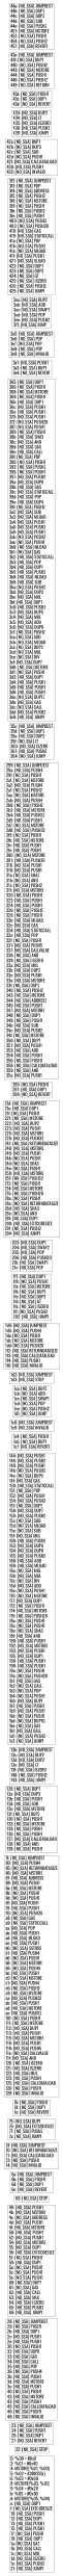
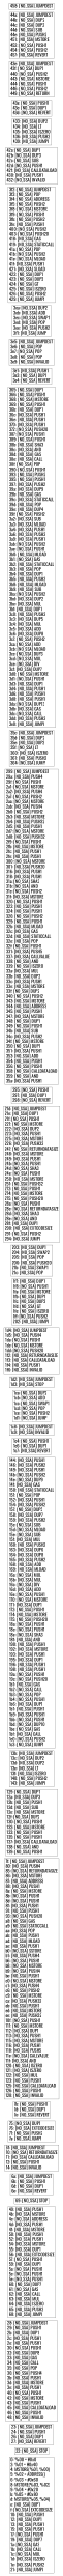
  digraph {
    rankdir=LR
    fontname=Oswald
    node [fontname=Oswald fontsize=30.0 rank=same shape=box]
    n1 [label="0: %00 = #0x0\l2: %01 = #0x40\l4: MSTORE(%01, %00)\l5: %02 = ADDRESS()\l6: %03 = #0x60\l8: MSTORE(%03, %02)\l9: %04 = #0x20\lb: %05 = #0x80\ld: MSTORE(%05, %04)\le: [NO_SSA] DUP1\lf: [NO_SSA] EXTCODESIZE\l10: [NO_SSA] PUSH1\l12: [NO_SSA] DUP1\l13: [NO_SSA] PUSH1\l15: [NO_SSA] PUSH1\l17: [NO_SSA] PUSH1\l19: [NO_SSA] DUP7\l1a: [NO_SSA] GAS\l1b: [NO_SSA] CALL\l1c: [NO_SSA] MUL\l1d: [NO_SSA] ISZERO\l1e: [NO_SSA] PUSH2\l21: [NO_SSA] JUMPI\l"]
    n2 [label="22: [NO_SSA] STOP\l"]
    n3 [label="23: [NO_SSA] JUMPDEST\l24: [NO_SSA] PUSH1\l26: [NO_SSA] DUP1\l27: [NO_SSA] REVERT\l"]
    n4 [label="28: [NO_SSA] JUMPDEST\l29: [NO_SSA] PUSH1\l2b: [NO_SSA] DUP1\l2c: [NO_SSA] PUSH1\l2e: [NO_SSA] PUSH1\l30: [NO_SSA] PUSH1\l32: [NO_SSA] DUP8\l33: [NO_SSA] GAS\l34: [NO_SSA] CALL\l35: [NO_SSA] POP\l36: [NO_SSA] PUSH4\l3b: [NO_SSA] PUSH1\l3d: [NO_SSA] MSTORE\l3e: [NO_SSA] PUSH1\l40: [NO_SSA] PUSH1\l42: [NO_SSA] MSTORE\l43: [NO_SSA] PUSH1\l45: [NO_SSA] CALLDATALOAD\l46: [NO_SSA] PUSH1\l48: [NO_SSA] INVALID\l"]
    n5 [label="49: [NO_SSA] PUSH1\l4b: [NO_SSA] MSTORE\l4c: [NO_SSA] ADDRESS\l4d: [NO_SSA] PUSH1\l4f: [NO_SSA] MSTORE\l50: [NO_SSA] PUSH1\l52: [NO_SSA] PUSH1\l54: [NO_SSA] MSTORE\l55: [NO_SSA] DUP1\l56: [NO_SSA] EXTCODESIZE\l57: [NO_SSA] PUSH1\l59: [NO_SSA] DUP1\l5a: [NO_SSA] PUSH1\l5c: [NO_SSA] PUSH1\l5e: [NO_SSA] PUSH1\l60: [NO_SSA] DUP7\l61: [NO_SSA] GAS\l62: [NO_SSA] CALL\l63: [NO_SSA] MUL\l64: [NO_SSA] ISZERO\l65: [NO_SSA] PUSH2\l68: [NO_SSA] JUMPI\l"]
    n6 [label="69: [NO_SSA] STOP\l"]
    n7 [label="6a: [NO_SSA] JUMPDEST\l6b: [NO_SSA] PUSH1\l6d: [NO_SSA] DUP1\l6e: [NO_SSA] REVERT\l"]
    n8 [label="6f: [NO_SSA] JUMPDEST\l70: [NO_SSA] RETURNDATASIZE\l71: [NO_SSA] CALLDATALOAD\l72: [NO_SSA] PUSH1\l74: [NO_SSA] INVALID\l"]
    n9 [label="75: [NO_SSA] DUP1\l76: [NO_SSA] EXTCODESIZE\l77: [NO_SSA] PUSH2\l7a: [NO_SSA] JUMPI\l"]
    n10 [label="7b: [NO_SSA] PUSH1\l7d: [NO_SSA] DUP1\l7e: [NO_SSA] REVERT\l"]
    n11 [label="7f: [NO_SSA] JUMPDEST\l80: [NO_SSA] PUSH4\l85: [NO_SSA] RETURNDATASIZE\l86: [NO_SSA] MSTORE\l87: [NO_SSA] ADDRESS\l88: [NO_SSA] PUSH1\l8a: [NO_SSA] MSTORE\l8b: [NO_SSA] PUSH1\l8d: [NO_SSA] PUSH1\l8f: [NO_SSA] PUSH1\l91: [NO_SSA] PUSH1\l93: [NO_SSA] PUSH20\la8: [NO_SSA] GAS\la9: [NO_SSA] STATICCALL\laa: [NO_SSA] POP\lab: [NO_SSA] PUSH1\lad: [NO_SSA] MLOAD\lae: [NO_SSA] PUSH1\lb0: [NO_SSA] SSTORE\lb1: [NO_SSA] PUSH4\lb6: [NO_SSA] PUSH1\lb8: [NO_SSA] MSTORE\lb9: [NO_SSA] PUSH4\lbe: [NO_SSA] PUSH1\lc0: [NO_SSA] MSTORE\lc1: [NO_SSA] PUSH4\lc6: [NO_SSA] PUSH2\lc9: [NO_SSA] MSTORE\lca: [NO_SSA] PUSH32\leb: [NO_SSA] PUSH1\led: [NO_SSA] MSTORE\lee: [NO_SSA] PUSH32\l10f: [NO_SSA] PUSH1\l111: [NO_SSA] MSTORE\l112: [NO_SSA] DUP1\l113: [NO_SSA] PUSH1\l115: [NO_SSA] MSTORE\l116: [NO_SSA] PUSH1\l118: [NO_SSA] PUSH5\l11e: [NO_SSA] CALLVALUE\l11f: [NO_SSA] AND\l120: [NO_SSA] ISZERO\l121: [NO_SSA] ISZERO\l122: [NO_SSA] MUL\l123: [NO_SSA] PUSH1\l125: [NO_SSA] CALLDATALOAD\l126: [NO_SSA] PUSH1\l128: [NO_SSA] INVALID\l"]
    n12 [label="129: [NO_SSA] DUP1\l12a: [NO_SSA] DUP3\l12b: [NO_SSA] PUSH1\l12d: [NO_SSA] SUB\l12e: [NO_SSA] MSTORE\l12f: [NO_SSA] DUP2\l130: [NO_SSA] PUSH1\l132: [NO_SSA] MSTORE\l133: [NO_SSA] PUSH1\l135: [NO_SSA] PUSH1\l137: [NO_SSA] CALLDATALOAD\l138: [NO_SSA] AND\l139: [NO_SSA] PUSH1\l"]
    n13 [label="13b: [NO_SSA] JUMPDEST\l13c: [NO_SSA] DUP2\l13d: [NO_SSA] DUP2\l13e: [NO_SSA] LT\l13f: [NO_SSA] ISZERO\l140: [NO_SSA] PUSH2\l143: [NO_SSA] JUMPI\l"]
    n14 [label="144: [NO_SSA] PUSH1\l146: [NO_SSA] PUSH2\l149: [NO_SSA] PUSH1\l14b: [NO_SSA] PUSH2\l14e: [NO_SSA] DUP9\l14f: [NO_SSA] GAS\l150: [NO_SSA] STATICCALL\l151: [NO_SSA] POP\l152: [NO_SSA] PUSH1\l154: [NO_SSA] PUSH2\l157: [NO_SSA] DUP5\l158: [NO_SSA] DUP7\l159: [NO_SSA] PUSH2\l15c: [NO_SSA] SUB\l15d: [NO_SSA] MLOAD\l15e: [NO_SSA] SUB\l15f: [NO_SSA] MUL\l160: [NO_SSA] PUSH2\l163: [NO_SSA] DUP6\l164: [NO_SSA] DUP8\l165: [NO_SSA] PUSH2\l168: [NO_SSA] ADD\l169: [NO_SSA] MLOAD\l16a: [NO_SSA] MUL\l16b: [NO_SSA] MUL\l16c: [NO_SSA] DIV\l16d: [NO_SSA] ADD\l16e: [NO_SSA] PUSH1\l170: [NO_SSA] MSTORE\l171: [NO_SSA] DUP1\l172: [NO_SSA] PUSH1\l174: [NO_SSA] MSTORE\l175: [NO_SSA] PUSH20\l18a: [NO_SSA] PUSH1\l18c: [NO_SSA] PUSH1\l18e: [NO_SSA] SHA3\l18f: [NO_SSA] AND\l190: [NO_SSA] PUSH1\l192: [NO_SSA] MSTORE\l193: [NO_SSA] PUSH1\l195: [NO_SSA] DUP1\l196: [NO_SSA] PUSH1\l198: [NO_SSA] PUSH1\l19a: [NO_SSA] PUSH1\l19c: [NO_SSA] PUSH20\l1b1: [NO_SSA] GAS\l1b2: [NO_SSA] CALL\l1b3: [NO_SSA] POP\l1b4: [NO_SSA] PUSH1\l1b6: [NO_SSA] DUP1\l1b7: [NO_SSA] PUSH1\l1b9: [NO_SSA] PUSH1\l1bb: [NO_SSA] PUSH1\l1bd: [NO_SSA] DUP10\l1be: [NO_SSA] GAS\l1bf: [NO_SSA] CALL\l1c0: [NO_SSA] PUSH2\l1c3: [NO_SSA] JUMPI\l"]
    n15 [label="1c4: [NO_SSA] PUSH1\l1c6: [NO_SSA] DUP1\l1c7: [NO_SSA] REVERT\l"]
    n16 [label="1c8: [NO_SSA] JUMPDEST\l1c9: [NO_SSA] INVALID\l"]
    n17 [label="1ca: [NO_SSA] DUP2\l1cb: [NO_SSA] ADD\l1cc: [NO_SSA] SWAP1\l1cd: [NO_SSA] POP\l1ce: [NO_SSA] PUSH2\l1d1: [NO_SSA] JUMP\l"]
    n18 [label="1d2: [NO_SSA] JUMPDEST\l1d3: [NO_SSA] STOP\l"]
    n19 [label="1d4: [NO_SSA] JUMPDEST\l1d5: [NO_SSA] PUSH4\l1da: [NO_SSA] PUSH1\l1dc: [NO_SSA] MSTORE\l1dd: [NO_SSA] PUSH20\l1f2: [NO_SSA] RETURNDATASIZE\l1f3: [NO_SSA] CALLDATALOAD\l1f4: [NO_SSA] PUSH1\l1f6: [NO_SSA] INVALID\l"]
    n20 [label="1f7: [NO_SSA] DUP1\l1f8: [NO_SSA] PUSH1\l1fa: [NO_SSA] MSTORE\l1fb: [NO_SSA] DUP1\l1fc: [NO_SSA] DUP3\l1fd: [NO_SSA] GT\l1fe: [NO_SSA] ISZERO\l1ff: [NO_SSA] PUSH2\l202: [NO_SSA] JUMPI\l"]
    n21 [label="203: [NO_SSA] DUP1\l204: [NO_SSA] SWAP2\l205: [NO_SSA] POP\l206: [NO_SSA] PUSH20\l21b: [NO_SSA] SWAP1\l21c: [NO_SSA] POP\l"]
    n22 [label="21d: [NO_SSA] JUMPDEST\l21e: [NO_SSA] DUP1\l21f: [NO_SSA] PUSH1\l221: [NO_SSA] MSTORE\l222: [NO_SSA] DUP2\l223: [NO_SSA] PUSH1\l225: [NO_SSA] MSTORE\l226: [NO_SSA] PUSH32\l247: [NO_SSA] RETURNDATASIZE\l248: [NO_SSA] MSTORE\l249: [NO_SSA] PUSH1\l24b: [NO_SSA] PUSH1\l24d: [NO_SSA] SHA3\l24e: [NO_SSA] PUSH1\l250: [NO_SSA] MSTORE\l251: [NO_SSA] PUSH32\l272: [NO_SSA] PUSH1\l274: [NO_SSA] MSTORE\l275: [NO_SSA] PUSH20\l28a: [NO_SSA] PUSH1\l28c: [NO_SSA] RETURNDATASIZE\l28d: [NO_SSA] SHA3\l28e: [NO_SSA] AND\l28f: [NO_SSA] DUP1\l290: [NO_SSA] EXTCODESIZE\l291: [NO_SSA] PUSH2\l294: [NO_SSA] JUMPI\l"]
    n23 [label="295: [NO_SSA] PUSH1\l297: [NO_SSA] DUP1\l298: [NO_SSA] REVERT\l"]
    n24 [label="299: [NO_SSA] JUMPDEST\l29a: [NO_SSA] PUSH4\l29f: [NO_SSA] PUSH1\l2a1: [NO_SSA] MSTORE\l2a2: [NO_SSA] PUSH4\l2a7: [NO_SSA] PUSH2\l2aa: [NO_SSA] MSTORE\l2ab: [NO_SSA] PUSH4\l2b0: [NO_SSA] PUSH2\l2b3: [NO_SSA] MSTORE\l2b4: [NO_SSA] PUSH32\l2d5: [NO_SSA] PUSH1\l2d7: [NO_SSA] MSTORE\l2d8: [NO_SSA] PUSH32\l2f9: [NO_SSA] PUSH1\l2fb: [NO_SSA] MSTORE\l2fc: [NO_SSA] PUSH1\l2fe: [NO_SSA] PUSH1\l300: [NO_SSA] MSTORE\l301: [NO_SSA] PUSH20\l316: [NO_SSA] PUSH1\l318: [NO_SSA] PUSH1\l31a: [NO_SSA] SHA3\l31b: [NO_SSA] AND\l31c: [NO_SSA] PUSH2\l31f: [NO_SSA] MSTORE\l320: [NO_SSA] PUSH1\l322: [NO_SSA] PUSH1\l324: [NO_SSA] PUSH1\l326: [NO_SSA] PUSH2\l329: [NO_SSA] PUSH1\l32b: [NO_SSA] MLOAD\l32c: [NO_SSA] GAS\l32d: [NO_SSA] STATICCALL\l32e: [NO_SSA] POP\l32f: [NO_SSA] PUSH1\l331: [NO_SSA] PUSH5\l337: [NO_SSA] CALLVALUE\l338: [NO_SSA] AND\l339: [NO_SSA] ISZERO\l33a: [NO_SSA] MUL\l33b: [NO_SSA] DUP2\l33c: [NO_SSA] PUSH1\l33e: [NO_SSA] MSTORE\l33f: [NO_SSA] DUP2\l340: [NO_SSA] PUSH2\l343: [NO_SSA] MSTORE\l344: [NO_SSA] ADDRESS\l345: [NO_SSA] PUSH1\l347: [NO_SSA] MSTORE\l348: [NO_SSA] DUP1\l349: [NO_SSA] PUSH1\l34b: [NO_SSA] SUB\l34c: [NO_SSA] PUSH2\l34f: [NO_SSA] MSTORE\l350: [NO_SSA] DUP1\l351: [NO_SSA] PUSH1\l353: [NO_SSA] ADD\l354: [NO_SSA] PUSH1\l356: [NO_SSA] PUSH1\l358: [NO_SSA] CALLDATALOAD\l359: [NO_SSA] AND\l35a: [NO_SSA] PUSH1\l"]
    n25 [label="35c: [NO_SSA] JUMPDEST\l35d: [NO_SSA] DUP2\l35e: [NO_SSA] DUP2\l35f: [NO_SSA] LT\l360: [NO_SSA] ISZERO\l361: [NO_SSA] PUSH2\l364: [NO_SSA] JUMPI\l"]
    n26 [label="365: [NO_SSA] DUP1\l366: [NO_SSA] PUSH1\l368: [NO_SSA] MSTORE\l369: [NO_SSA] PUSH1\l36b: [NO_SSA] DUP1\l36c: [NO_SSA] PUSH1\l36e: [NO_SSA] PUSH1\l370: [NO_SSA] PUSH1\l372: [NO_SSA] PUSH20\l387: [NO_SSA] PUSH1\l389: [NO_SSA] PUSH1\l38b: [NO_SSA] SHA3\l38c: [NO_SSA] AND\l38d: [NO_SSA] GAS\l38e: [NO_SSA] CALL\l38f: [NO_SSA] POP\l390: [NO_SSA] PUSH1\l392: [NO_SSA] PUSH2\l395: [NO_SSA] PUSH1\l397: [NO_SSA] PUSH2\l39a: [NO_SSA] DUP9\l39b: [NO_SSA] GAS\l39c: [NO_SSA] STATICCALL\l39d: [NO_SSA] POP\l39e: [NO_SSA] DUP4\l39f: [NO_SSA] PUSH2\l3a2: [NO_SSA] SUB\l3a3: [NO_SSA] MLOAD\l3a4: [NO_SSA] PUSH1\l3a6: [NO_SSA] PUSH2\l3a9: [NO_SSA] PUSH1\l3ab: [NO_SSA] PUSH2\l3ae: [NO_SSA] PUSH1\l3b0: [NO_SSA] MLOAD\l3b1: [NO_SSA] GAS\l3b2: [NO_SSA] STATICCALL\l3b3: [NO_SSA] POP\l3b4: [NO_SSA] DUP1\l3b5: [NO_SSA] PUSH2\l3b8: [NO_SSA] MLOAD\l3b9: [NO_SSA] SUB\l3ba: [NO_SSA] PUSH2\l3bd: [NO_SSA] DUP2\l3be: [NO_SSA] MUL\l3bf: [NO_SSA] DUP1\l3c0: [NO_SSA] PUSH2\l3c3: [NO_SSA] DUP5\l3c4: [NO_SSA] MUL\l3c5: [NO_SSA] ADD\l3c6: [NO_SSA] DUP8\l3c7: [NO_SSA] PUSH2\l3ca: [NO_SSA] ADD\l3cb: [NO_SSA] MLOAD\l3cc: [NO_SSA] DUP3\l3cd: [NO_SSA] MUL\l3ce: [NO_SSA] DIV\l3cf: [NO_SSA] DUP7\l3d0: [NO_SSA] MSTORE\l3d1: [NO_SSA] PUSH1\l3d3: [NO_SSA] DUP1\l3d4: [NO_SSA] PUSH1\l3d6: [NO_SSA] PUSH1\l3d8: [NO_SSA] PUSH1\l3da: [NO_SSA] DUP13\l3db: [NO_SSA] GAS\l3dc: [NO_SSA] CALL\l3dd: [NO_SSA] PUSH2\l3e0: [NO_SSA] JUMPI\l"]
    n27 [label="3e1: [NO_SSA] PUSH1\l3e3: [NO_SSA] DUP1\l3e4: [NO_SSA] REVERT\l"]
    n28 [label="3e5: [NO_SSA] JUMPDEST\l3e6: [NO_SSA] POP\l3e7: [NO_SSA] POP\l3e8: [NO_SSA] POP\l3e9: [NO_SSA] INVALID\l"]
    n29 [label="3ea: [NO_SSA] DUP2\l3eb: [NO_SSA] ADD\l3ec: [NO_SSA] SWAP1\l3ed: [NO_SSA] POP\l3ee: [NO_SSA] PUSH2\l3f1: [NO_SSA] JUMP\l"]
    n30 [label="3f2: [NO_SSA] JUMPDEST\l3f3: [NO_SSA] POP\l3f4: [NO_SSA] ADDRESS\l3f5: [NO_SSA] PUSH2\l3f8: [NO_SSA] MSTORE\l3f9: [NO_SSA] PUSH1\l3fb: [NO_SSA] PUSH2\l3fe: [NO_SSA] PUSH1\l400: [NO_SSA] PUSH2\l403: [NO_SSA] PUSH20\l418: [NO_SSA] GAS\l419: [NO_SSA] STATICCALL\l41a: [NO_SSA] POP\l41b: [NO_SSA] PUSH2\l41e: [NO_SSA] MLOAD\l41f: [NO_SSA] PUSH1\l421: [NO_SSA] SLOAD\l422: [NO_SSA] DUP1\l423: [NO_SSA] DUP3\l424: [NO_SSA] GT\l425: [NO_SSA] ISZERO\l426: [NO_SSA] PUSH2\l429: [NO_SSA] JUMPI\l"]
    n31 [label="42a: [NO_SSA] DUP1\l42b: [NO_SSA] DUP3\l42c: [NO_SSA] SUB\l42d: [NO_SSA] PUSH1\l42f: [NO_SSA] CALLDATALOAD\l430: [NO_SSA] PUSH1\l432: [NO_SSA] INVALID\l"]
    n32 [label="433: [NO_SSA] DUP2\l434: [NO_SSA] LT\l435: [NO_SSA] ISZERO\l436: [NO_SSA] PUSH2\l439: [NO_SSA] JUMPI\l"]
    n33 [label="43a: [NO_SSA] PUSH1\l43c: [NO_SSA] DUP1\l43d: [NO_SSA] REVERT\l"]
    n34 [label="43e: [NO_SSA] JUMPDEST\l43f: [NO_SSA] DUP1\l440: [NO_SSA] PUSH2\l443: [NO_SSA] MSTORE\l444: [NO_SSA] PUSH1\l446: [NO_SSA] PUSH2\l449: [NO_SSA] RETURN\l"]
    n35 [label="44a: [NO_SSA] JUMPDEST\l44b: [NO_SSA] DUP2\l44c: [NO_SSA] DUP2\l44d: [NO_SSA] SUB\l44e: [NO_SSA] PUSH2\l451: [NO_SSA] MSTORE\l452: [NO_SSA] PUSH1\l454: [NO_SSA] PUSH2\l457: [NO_SSA] REVERT\l"]
+   n36 [label="458: [NO_SSA] JUMPDEST\l"]
    subgraph sub_1 {
      n1
      n2
      n3
      n4
      n5
      n6
      n7
      n8
      n9
      n10
      n11
      n12
      n13
      n14
      n15
      n16
      n17
      n18
      n19
      n20
      n21
      n22
      n23
      n24
      n25
      n26
      n27
      n28
      n29
      n30
      n31
      n32
      n33
      n34
      n35
+     n36
    }
  }
